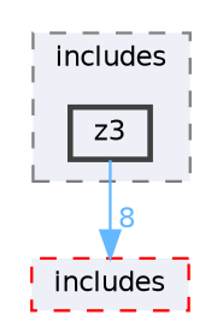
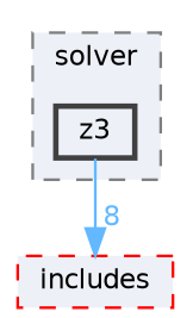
  digraph {
    compound=true
    node [fillcolor="#edf0f7" fontname=Helvetica fontsize=10 shape=box]
    n1 [color=grey25 height=0.2 label=z3 style="filled,bold" width=0.4]
    n2 [color=red height=0.2 label=includes style="filled,dashed" width=0.4]
    subgraph cluster_1 {
      bgcolor="#edf0f7"
      fontname=Helvetica
      fontsize=10
-     label=includes
+     label=solver
      pencolor=grey50
      style="filled,dashed"
      n1
    }
    n1 -> n2 [color=steelblue1 fontcolor=steelblue1 fontname=Helvetica fontsize=10 headlabel=8 labeldistance=1.5 labelfontname=Helvetica labelfontsize=10]
  }
